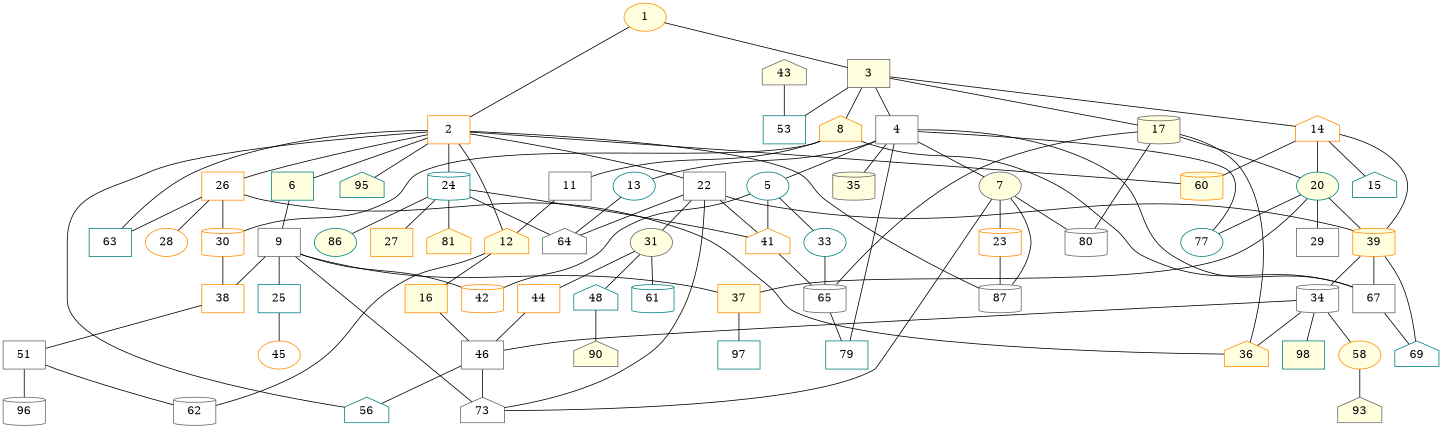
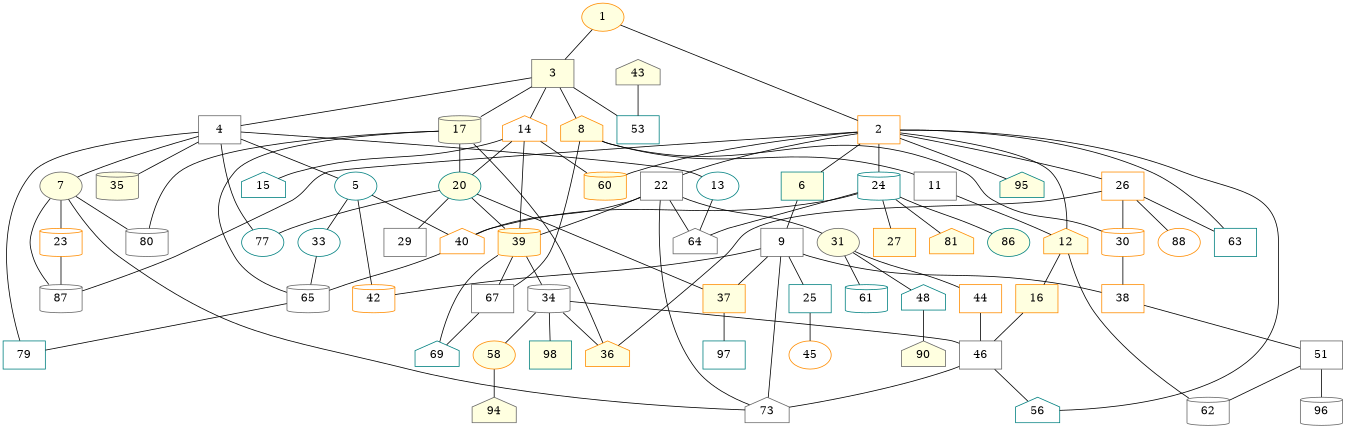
  graph {
    node [color=gray40 fillcolor=white shape=box style=filled]
    2 [color=darkorange super="+19"]
    6 [color=teal fillcolor=lightyellow]
    12 [color=darkorange fillcolor=lightyellow shape=house super="+40"]
    22 [super="+49"]
    24 [color=teal shape=cylinder super="+57"]
    26 [color=darkorange super="+50"]
    56 [color=teal shape=house]
    60 [color=darkorange fillcolor=lightyellow shape=cylinder]
    63 [color=teal super="+76"]
    87 [shape=cylinder]
    95 [color=teal fillcolor=lightyellow shape=house]
    1 [color=darkorange fillcolor=lightyellow shape=ellipse]
    3 [fillcolor=lightyellow super="+10"]
    4 [super="+21"]
    8 [color=darkorange fillcolor=lightyellow shape=house super="+85"]
    14 [color=darkorange shape=house super="+75"]
    17 [fillcolor=lightyellow shape=cylinder super="+47"]
    53 [color=teal super="+66"]
    9 [super="+84"]
    16 [color=darkorange fillcolor=lightyellow]
    62 [shape=cylinder]
-   41 [color=darkorange shape=house super="+68"]
+   41 [color=darkorange shape=house super="+68" label=40]
    73 [shape=house super="+78"]
    64 [shape=house]
    39 [color=darkorange fillcolor=lightyellow shape=cylinder super="+70"]
    31 [fillcolor=lightyellow shape=ellipse]
    27 [color=darkorange fillcolor=lightyellow]
    81 [color=darkorange fillcolor=lightyellow shape=house super="+82"]
    86 [color=teal fillcolor=lightyellow shape=ellipse]
    30 [color=darkorange shape=cylinder]
    36 [color=darkorange fillcolor=lightyellow shape=house]
-   28 [color=darkorange shape=ellipse super="+92"]
+   28 [color=darkorange shape=ellipse super="+92" label=88]
    5 [color=teal shape=ellipse]
    7 [fillcolor=lightyellow shape=ellipse super="+18"]
    13 [color=teal shape=ellipse]
    35 [fillcolor=lightyellow shape=cylinder]
    67 [super="+89"]
    77 [color=teal shape=ellipse]
    79 [color=teal]
    11
    15 [color=teal shape=house]
    20 [color=teal fillcolor=lightyellow shape=ellipse super="+94"]
    80 [shape=cylinder]
    65 [shape=cylinder]
    33 [color=teal shape=ellipse super="+59"]
    42 [color=darkorange shape=cylinder super="+55"]
    23 [color=darkorange shape=cylinder super="+72"]
    69 [color=teal shape=house super="+74"]
    25 [color=teal super="+54"]
    37 [color=darkorange fillcolor=lightyellow super="+52"]
    38 [color=darkorange]
    45 [color=darkorange shape=ellipse]
    97 [color=teal]
    51 [super="+91"]
    46 [super="+88"]
    29
    34 [shape=cylinder super="+83"]
    58 [color=darkorange fillcolor=lightyellow shape=ellipse]
    98 [color=teal fillcolor=lightyellow]
    44 [color=darkorange super="+71"]
    48 [color=teal shape=house]
    61 [color=teal shape=cylinder]
    90 [fillcolor=lightyellow shape=house]
    43 [fillcolor=lightyellow shape=house]
-   93 [fillcolor=lightyellow shape=house]
+   93 [fillcolor=lightyellow shape=house label=94]
    96 [shape=cylinder]
    2 -- 6
    2 -- 12
    2 -- 22
    2 -- 24
    2 -- 26
    2 -- 56
    2 -- 60
    2 -- 63
    2 -- 87
    2 -- 95
    6 -- 9
    12 -- 16
    12 -- 62
    22 -- 41
    22 -- 73
    22 -- 64
    22 -- 39
    22 -- 31
    24 -- 41
    24 -- 64
    24 -- 27
    24 -- 81
    24 -- 86 [weight=2]
    26 -- 63
    26 -- 30
    26 -- 36
    26 -- 28
    1 -- 2
    1 -- 3
    3 -- 4
    3 -- 8
    3 -- 14
    3 -- 17
    3 -- 53
    4 -- 5
    4 -- 7
    4 -- 13
    4 -- 35
-   4 -- 67
    4 -- 77
    4 -- 79
    8 -- 30
    8 -- 67
    8 -- 11
    14 -- 60
    14 -- 39
    14 -- 15
    14 -- 20
    17 -- 36
    17 -- 20
    17 -- 80
    17 -- 65
    9 -- 73 [weight=2]
    9 -- 42
    9 -- 25
    9 -- 37
    9 -- 38
    16 -- 46
    41 -- 65
    39 -- 67
    39 -- 69
    39 -- 34
    31 -- 44
    31 -- 48
    31 -- 61
    30 -- 38
    5 -- 41
    5 -- 33
    5 -- 42
    7 -- 87
    7 -- 73
    7 -- 80
    7 -- 23 [weight=2]
    13 -- 64
    67 -- 69
    11 -- 12
    20 -- 39
    20 -- 77
    20 -- 37
    20 -- 29
    65 -- 79
    33 -- 65
    23 -- 87
    25 -- 45
    37 -- 97
    38 -- 51
    51 -- 62
    51 -- 96
    46 -- 56
    46 -- 73
    34 -- 36
    34 -- 46
    34 -- 58
    34 -- 98
    58 -- 93
    44 -- 46
    48 -- 90
    43 -- 53
  }
